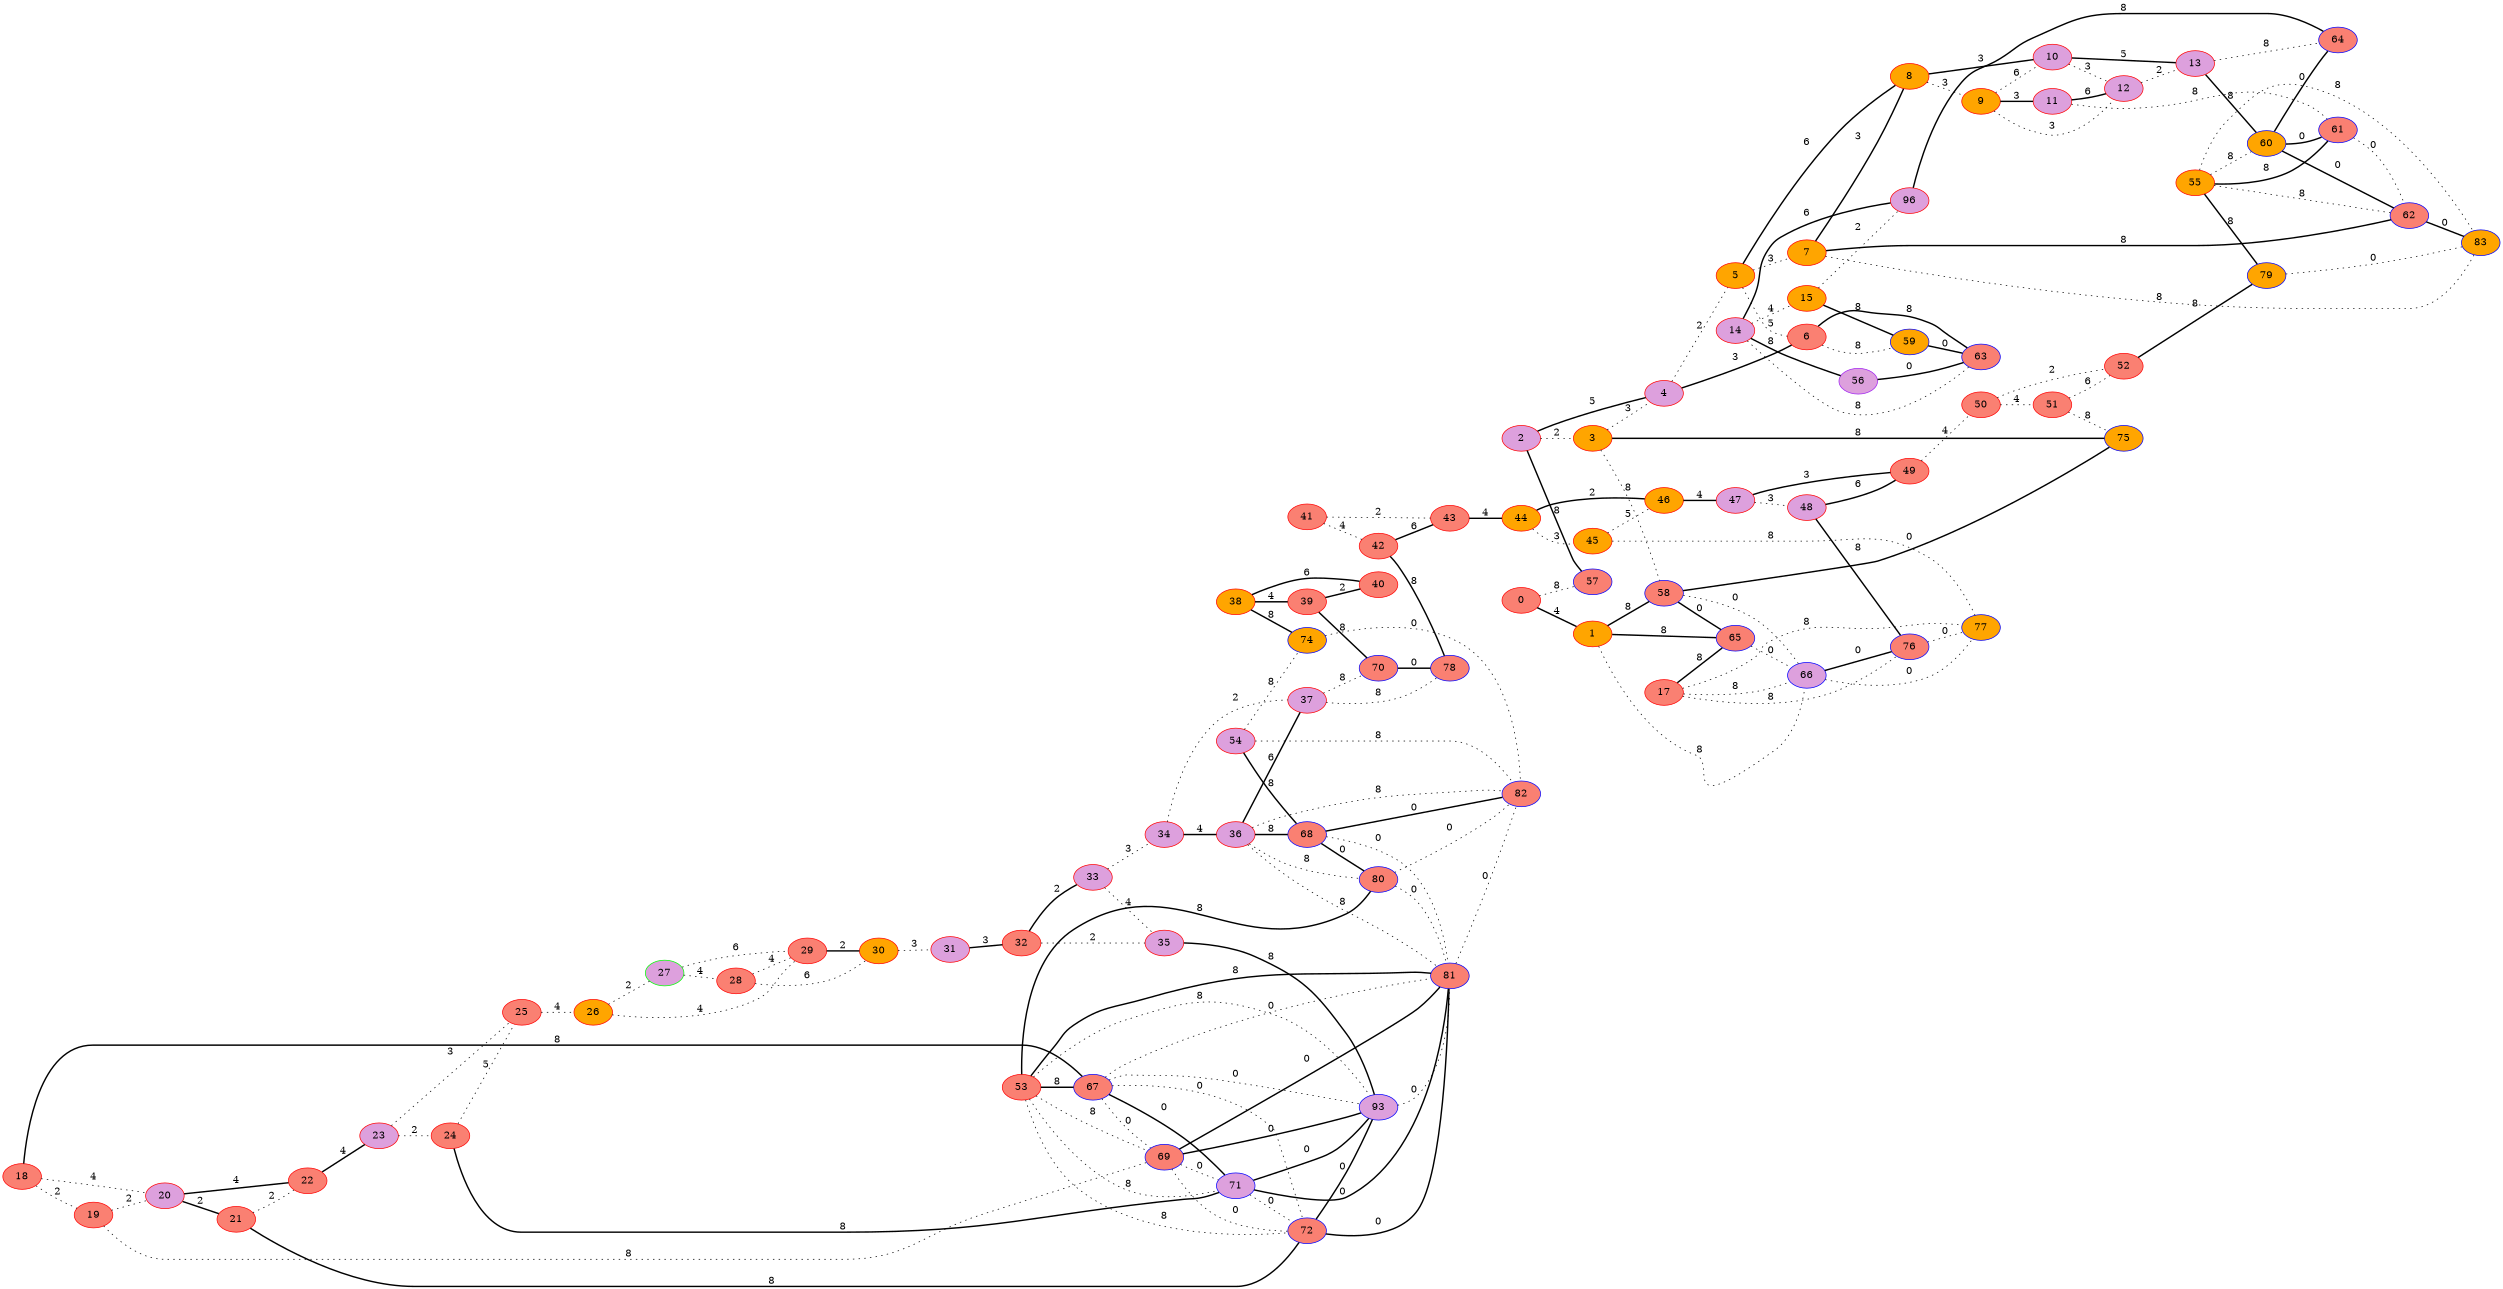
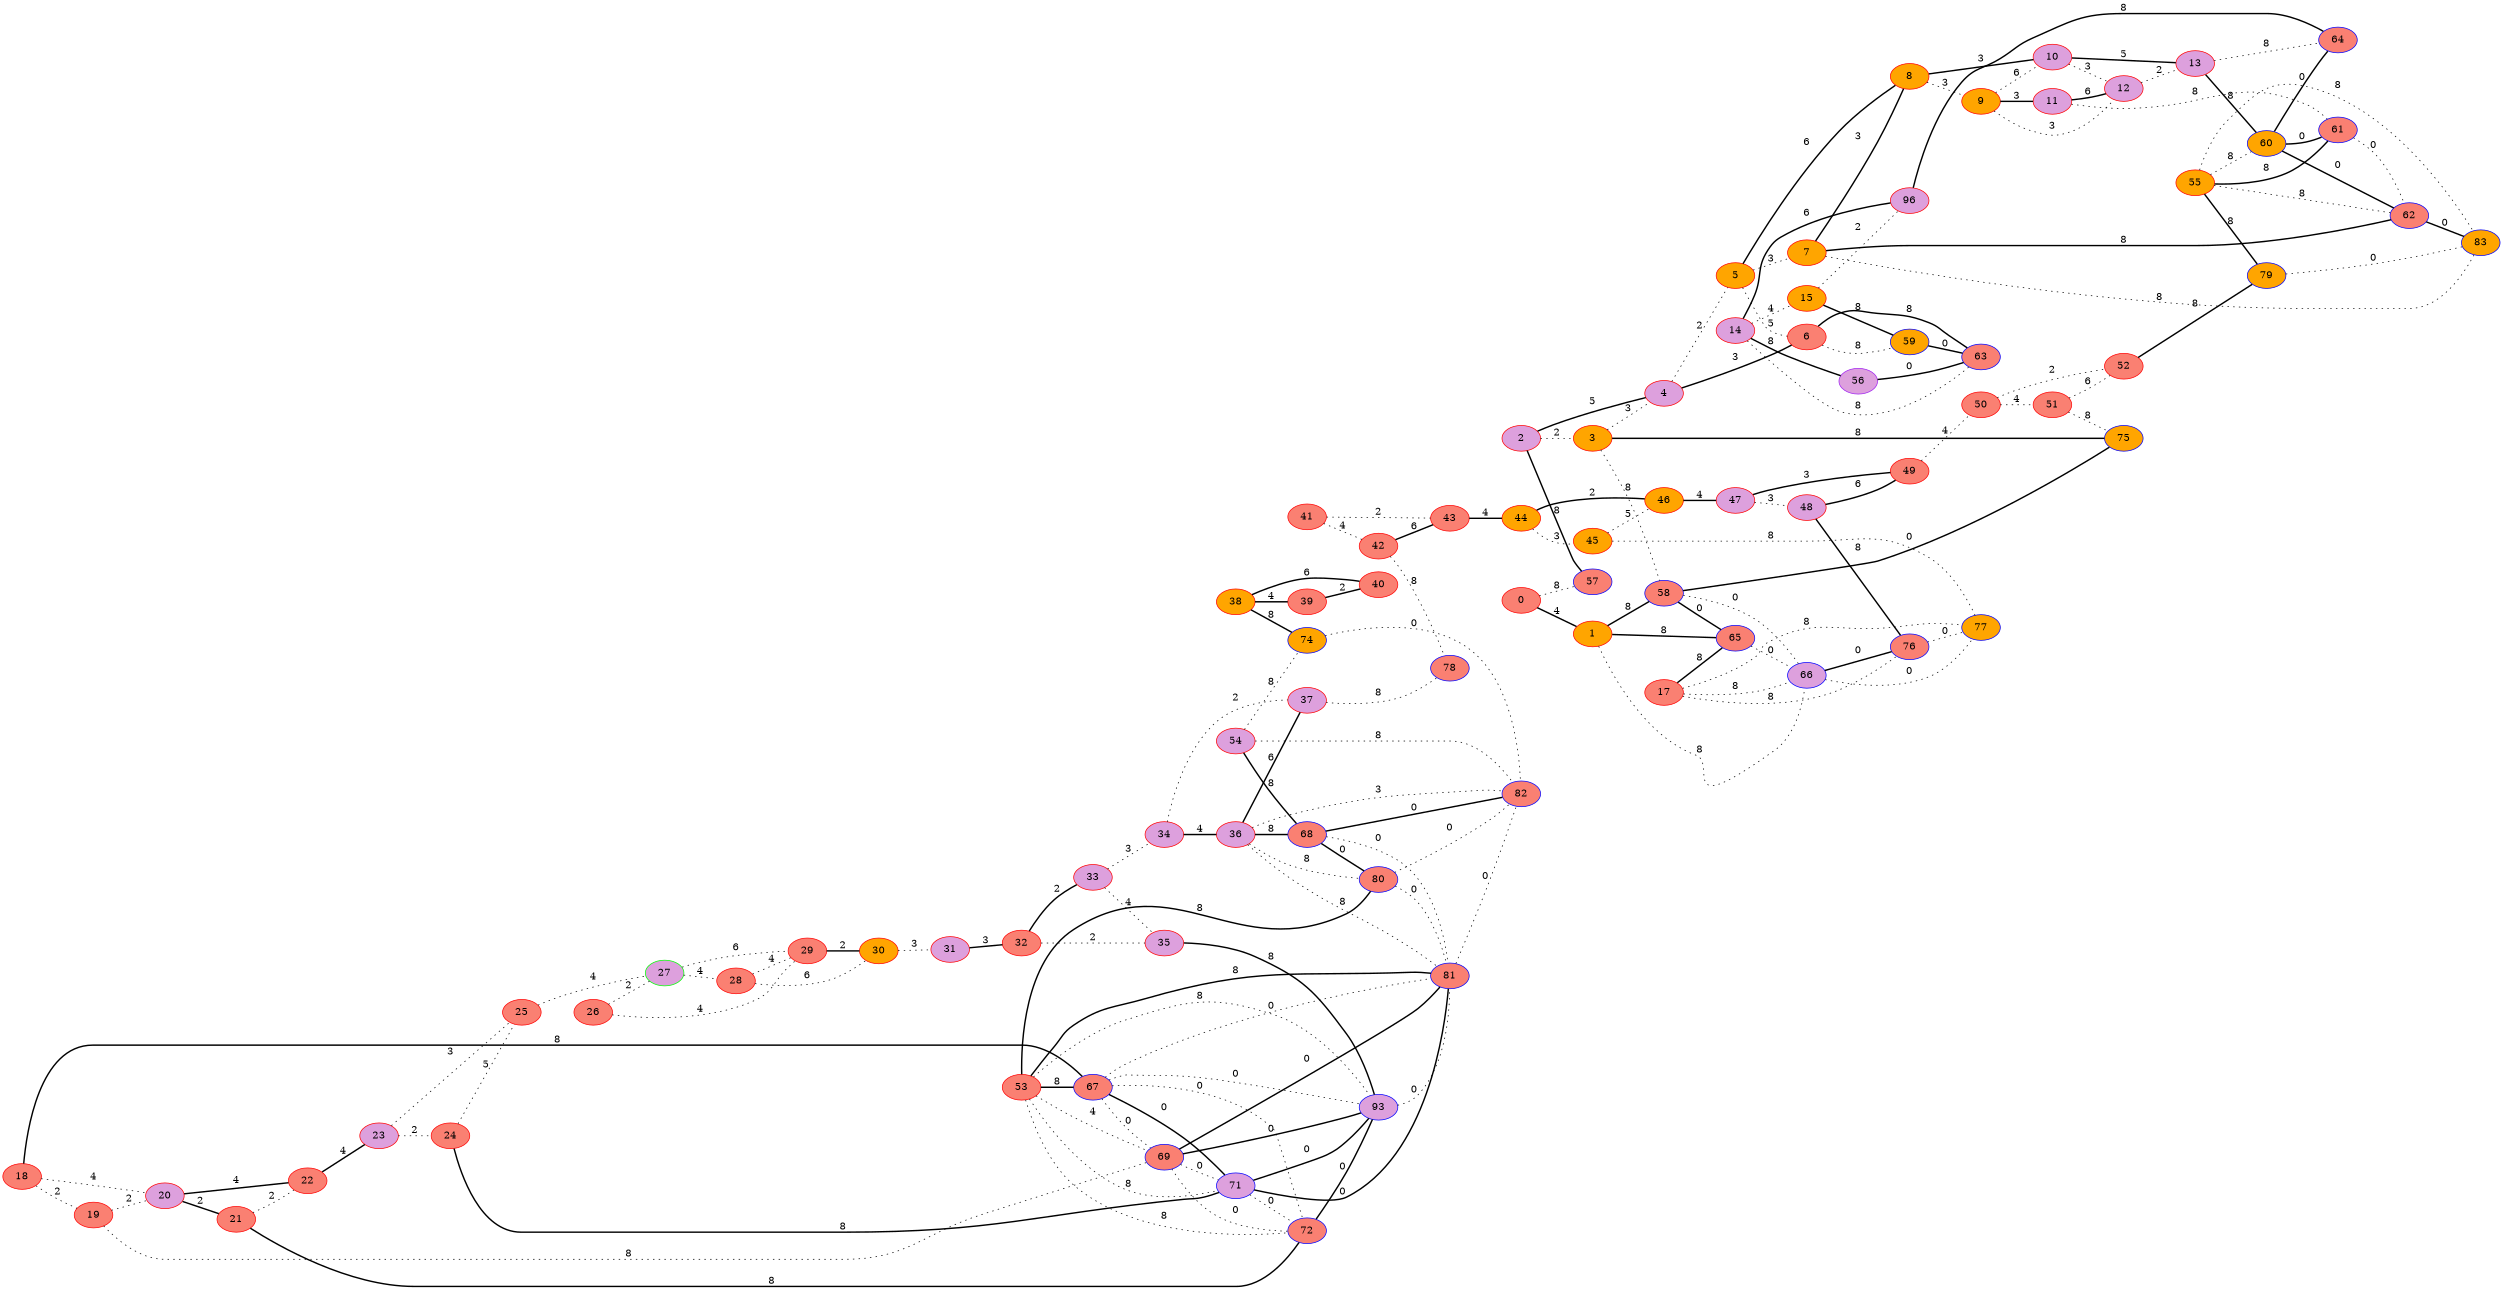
  graph {
    rankdir=LR
    node [color=red fillcolor=salmon style=filled weight=1]
    edge [style=dotted]
    1 [fillcolor=orange]
    0
    57 [color=blue weight=3]
    58 [color=blue weight=3]
    65 [color=blue weight=3]
    66 [color=blue fillcolor=plum weight=3]
    75 [color=blue fillcolor=orange weight=3]
    76 [color=blue weight=3]
    77 [color=blue fillcolor=orange weight=3]
    2 [fillcolor=plum]
    3 [fillcolor=orange]
    4 [fillcolor=plum]
    5 [fillcolor=orange]
    6
    7 [fillcolor=orange]
    8 [fillcolor=orange]
    59 [color=blue fillcolor=orange weight=3]
    63 [color=blue weight=3]
    62 [color=blue weight=3]
    83 [color=blue fillcolor=orange weight=3]
    9 [fillcolor=orange]
    10 [fillcolor=plum]
    11 [fillcolor=plum]
    12 [fillcolor=plum]
    13 [fillcolor=plum]
    61 [color=blue weight=3]
    60 [color=blue fillcolor=orange weight=3]
    64 [color=blue weight=3]
    14 [fillcolor=plum]
    15 [fillcolor=orange]
    n31 [fillcolor=plum label=96]
    56 [color=purple fillcolor=plum weight=4]
    17
    18
    19
    20 [fillcolor=plum]
    67 [color=blue weight=3]
    69 [color=blue weight=3]
    21
    22
    72 [color=blue weight=3]
    71 [color=blue fillcolor=plum weight=3]
    n43 [color=blue fillcolor=plum label=93 weight=3]
    81 [color=blue weight=3]
    23 [fillcolor=plum]
    24
    25
-   26 [fillcolor=orange]
+   26
    27 [color=green fillcolor=plum weight=2]
    29
    28
    30 [fillcolor=orange]
    31 [fillcolor=plum]
    32
    33 [fillcolor=plum]
    35 [fillcolor=plum]
    34 [fillcolor=plum]
    36 [fillcolor=plum]
    37 [fillcolor=plum]
    68 [color=blue weight=3]
    80 [color=blue weight=3]
    82 [color=blue weight=3]
-   70 [color=blue weight=3]
    78 [color=blue weight=3]
    38 [fillcolor=orange]
    39
    40
    74 [color=blue fillcolor=orange weight=3]
    41
    42
    43
    44 [fillcolor=orange]
    45 [fillcolor=orange]
    46 [fillcolor=orange]
    47 [fillcolor=plum]
    48 [fillcolor=plum]
    49
    50
    51
    52
    79 [color=blue fillcolor=orange weight=3]
    53
    54 [fillcolor=plum]
    55 [fillcolor=orange]
    1 -- 58 [label=8 style=bold]
    1 -- 65 [label=8 style=bold]
    1 -- 66 [label=8]
    0 -- 1 [label=4 style=bold]
    0 -- 57 [label=8]
    58 -- 65 [label=0 style=bold]
    58 -- 66 [label=0]
    58 -- 75 [label=0 style=bold]
    65 -- 66 [label=0]
    66 -- 76 [label=0 style=bold]
    66 -- 77 [label=0]
    76 -- 77 [label=0]
    2 -- 57 [label=8 style=bold]
    2 -- 3 [label=2]
    2 -- 4 [label=5 style=bold]
    3 -- 58 [label=8]
    3 -- 75 [label=8 style=bold]
    3 -- 4 [label=3]
    4 -- 5 [label=2]
    4 -- 6 [label=3 style=bold]
    5 -- 6 [label=5]
    5 -- 7 [label=3]
    5 -- 8 [label=6 style=bold]
    6 -- 59 [label=8]
    6 -- 63 [label=8 style=bold]
    7 -- 8 [label=3 style=bold]
    7 -- 62 [label=8 style=bold]
    7 -- 83 [label=8]
    8 -- 9 [label=3]
    8 -- 10 [label=3 style=bold]
    59 -- 63 [label=0 style=bold]
    62 -- 83 [label=0 style=bold]
    9 -- 10 [label=6]
    9 -- 11 [label=3 style=bold]
    9 -- 12 [label=3]
    10 -- 12 [label=3]
    10 -- 13 [label=5 style=bold]
    11 -- 12 [label=6 style=bold]
    11 -- 61 [label=8]
    12 -- 13 [label=2]
    13 -- 60 [label=8 style=bold]
    13 -- 64 [label=8]
    61 -- 62 [label=0]
    60 -- 62 [label=0 style=bold]
    60 -- 61 [label=0 style=bold]
    60 -- 64 [label=0 style=bold]
    14 -- 63 [label=8]
    14 -- 15 [label=4]
    14 -- n31 [label=6 style=bold]
    14 -- 56 [label=8 style=bold]
    15 -- 59 [label=8 style=bold]
    15 -- n31 [label=2]
    n31 -- 64 [label=8 style=bold]
    56 -- 63 [label=0 style=bold]
    17 -- 65 [label=8 style=bold]
    17 -- 66 [label=8]
    17 -- 76 [label=8]
    17 -- 77 [label=8]
    18 -- 19 [label=2]
    18 -- 20 [label=4]
    18 -- 67 [label=8 style=bold]
    19 -- 20 [label=2]
    19 -- 69 [label=8]
    20 -- 21 [label=2 style=bold]
    20 -- 22 [label=4 style=bold]
    67 -- 69 [label=0]
    67 -- 72 [label=0]
    67 -- 71 [label=0 style=bold]
    67 -- n43 [label=0]
    67 -- 81 [label=0]
    69 -- 72 [label=0]
    69 -- 71 [label=0]
    69 -- n43 [label=0 style=bold]
    69 -- 81 [label=0 style=bold]
    21 -- 22 [label=2]
    21 -- 72 [label=8 style=bold]
    22 -- 23 [label=4 style=bold]
    72 -- n43 [label=0 style=bold]
-   72 -- 81 [label=0 style=bold]
    71 -- 72 [label=0]
    71 -- n43 [label=0 style=bold]
    71 -- 81 [label=0 style=bold]
    n43 -- 81 [label=0]
    81 -- 82 [label=0]
    23 -- 24 [label=2]
    23 -- 25 [label=3]
    24 -- 71 [label=8 style=bold]
    24 -- 25 [label=5]
-   25 -- 26 [label=4]
+   25 -- 27 [label=4]
    26 -- 27 [label=2]
    26 -- 29 [label=4]
    27 -- 29 [label=6]
    27 -- 28 [label=4]
    29 -- 30 [label=2 style=bold]
    28 -- 29 [label=4]
    28 -- 30 [label=6]
    30 -- 31 [label=3]
    31 -- 32 [label=3 style=bold]
    32 -- 33 [label=2 style=bold]
    32 -- 35 [label=2]
    33 -- 35 [label=4]
    33 -- 34 [label=3]
    35 -- n43 [label=8 style=bold]
    34 -- 36 [label=4 style=bold]
    34 -- 37 [label=2]
    36 -- 81 [label=8]
    36 -- 37 [label=6 style=bold]
    36 -- 68 [label=8 style=bold]
    36 -- 80 [label=8]
-   36 -- 82 [label=8]
-   37 -- 70 [label=8]
+   36 -- 82 [label=3]
    37 -- 78 [label=8]
    68 -- 81 [label=0]
    68 -- 80 [label=0 style=bold]
    68 -- 82 [label=0 style=bold]
    80 -- 81 [label=0]
    80 -- 82 [label=0]
-   70 -- 78 [label=0 style=bold]
    38 -- 39 [label=4 style=bold]
    38 -- 40 [label=6 style=bold]
    38 -- 74 [label=8 style=bold]
-   39 -- 70 [label=8 style=bold]
    39 -- 40 [label=2 style=bold]
    74 -- 82 [label=0]
    41 -- 42 [label=4]
    41 -- 43 [label=2]
-   42 -- 78 [label=8 style=bold]
+   42 -- 78 [label=8]
    42 -- 43 [label=6 style=bold]
    43 -- 44 [label=4 style=bold]
    44 -- 45 [label=3]
    44 -- 46 [label=2 style=bold]
    45 -- 77 [label=8]
    45 -- 46 [label=5]
    46 -- 47 [label=4 style=bold]
    47 -- 48 [label=3]
    47 -- 49 [label=3 style=bold]
    48 -- 76 [label=8 style=bold]
    48 -- 49 [label=6 style=bold]
    49 -- 50 [label=4]
    50 -- 51 [label=4]
    50 -- 52 [label=2]
    51 -- 75 [label=8]
    51 -- 52 [label=6]
    52 -- 79 [label=8 style=bold]
    79 -- 83 [label=0]
    53 -- 67 [label=8 style=bold]
-   53 -- 69 [label=8]
+   53 -- 69 [label=4]
    53 -- 72 [label=8]
    53 -- 71 [label=8]
    53 -- n43 [label=8]
    53 -- 81 [label=8 style=bold]
    53 -- 80 [label=8 style=bold]
    54 -- 68 [label=8 style=bold]
    54 -- 82 [label=8]
    54 -- 74 [label=8]
    55 -- 62 [label=8]
    55 -- 83 [label=8]
    55 -- 61 [label=8 style=bold]
    55 -- 60 [label=8]
    55 -- 79 [label=8 style=bold]
  }
